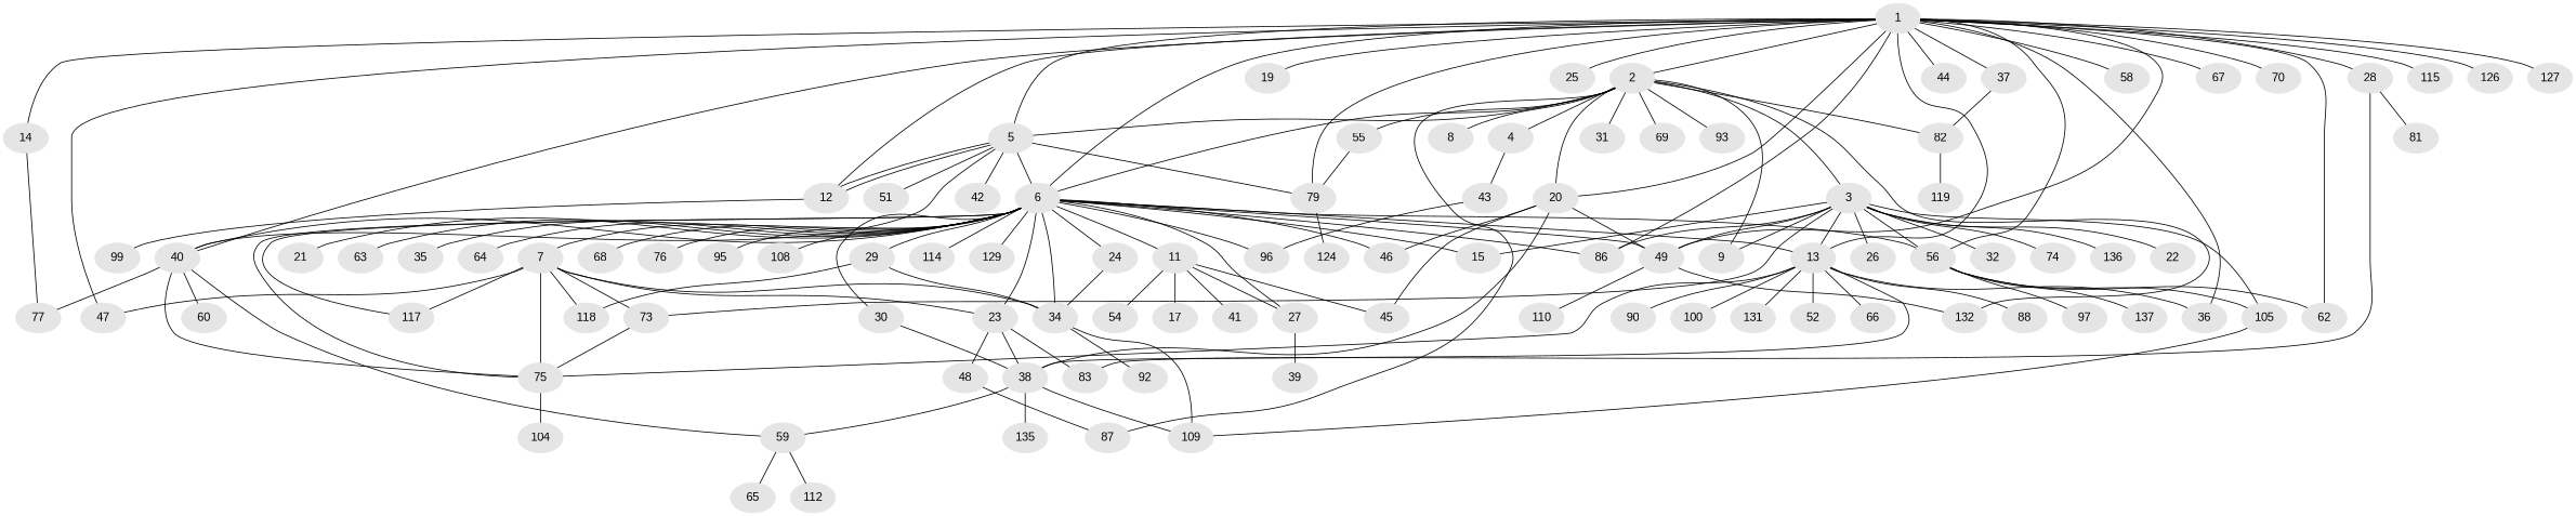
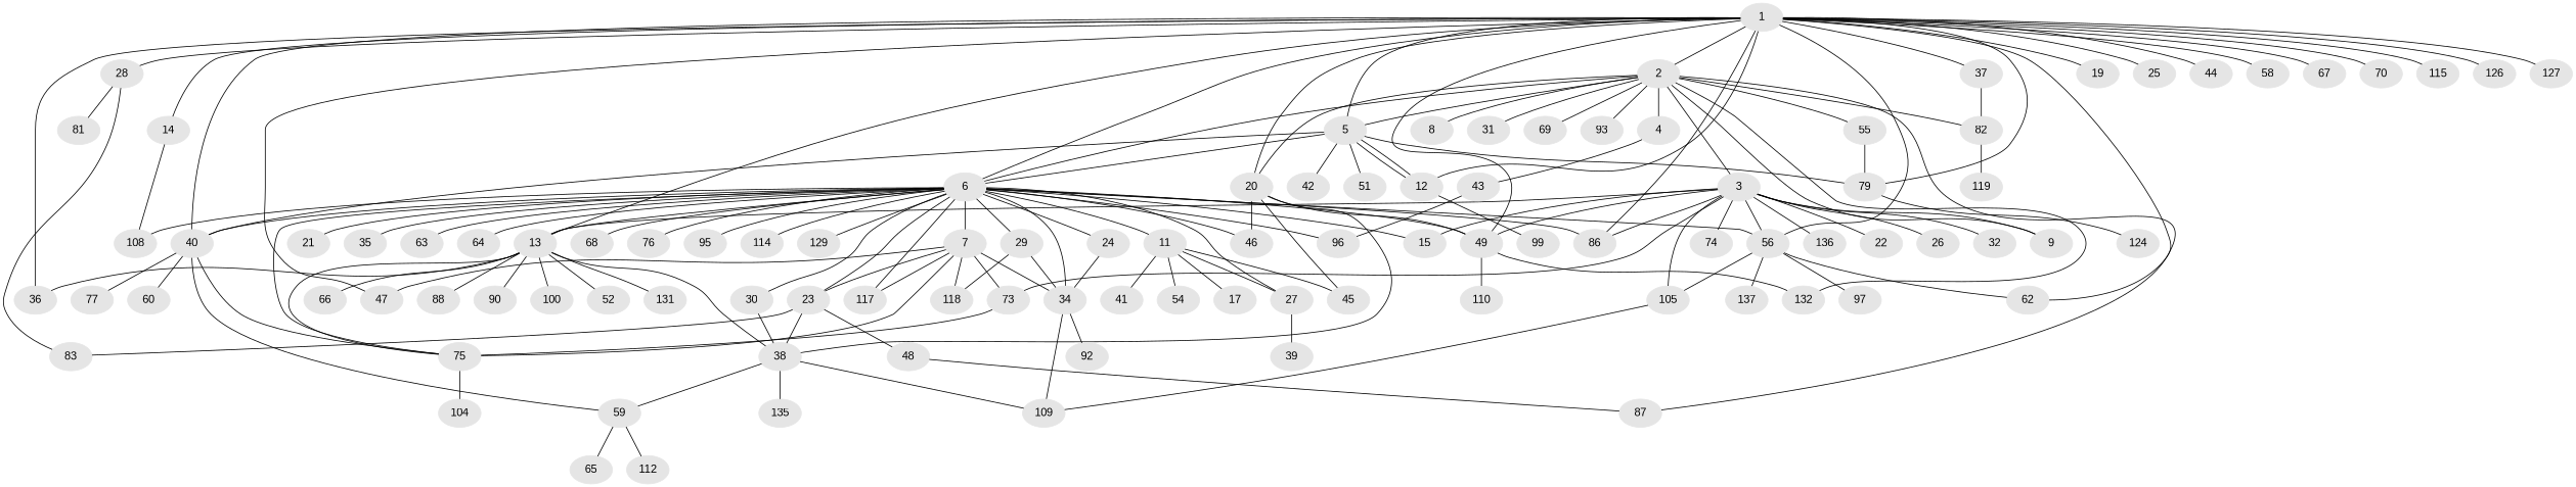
  graph {
    fontname="Liberation Sans"
    node [color=gray90 fontname="Liberation Sans" style=filled]
    edge [fontname="Liberation Sans"]
    1 [super="+16"]
    2 [super="+18"]
    5 [super="+120"]
    6 [super="+10"]
    12 [super="+98"]
    13 [super="+101"]
    14
    19
    20 [super="+91"]
    25 [super="+102"]
    28
    36
    37 [super="+107"]
    40 [super="+50"]
    44
    47 [super="+84"]
    49 [super="+85"]
    56 [super="+61"]
    58
    62
    67
    70
    79 [super="+123"]
    86
    115
    126
    127
    3 [super="+121"]
    4
    8
    9 [super="+130"]
    31
    55
    69
    82
    87
    93
    132
    42
    51
    15
    7 [super="+106"]
    11
    21
    23
    24
    27 [super="+33"]
    29 [super="+53"]
    30 [super="+94"]
    34
    35
    46
    63
    64 [super="+116"]
    68
    75 [super="+134"]
    76
    95
    96 [super="+128"]
    108 [super="+133"]
    114
    117
    129
    99
    38 [super="+57"]
    52 [super="+72"]
    66
    88
    90
    100
    131
    45
    83 [super="+125"]
    81 [super="+103"]
    59 [super="+113"]
    60
    77 [super="+122"]
    110
    105
    97
    137
    124
    22
    26
    32
    73
    74 [super="+80"]
    136
    43 [super="+71"]
    119
    109
    118
    17 [super="+111"]
    41
    54
    48 [super="+89"]
    39
    92
    104
    135
    65
    112
    1 -- 2
    1 -- 5 [weight=2]
    1 -- 6
    1 -- 12
    1 -- 13
    1 -- 14
    1 -- 19
    1 -- 20
    1 -- 25
    1 -- 28
    1 -- 36 [weight=2]
    1 -- 37 [weight=2]
    1 -- 40 [weight=2]
    1 -- 44
    1 -- 47
    1 -- 49
    1 -- 56
    1 -- 58
    1 -- 62
    1 -- 67
    1 -- 70
    1 -- 79 [weight=2]
    1 -- 86
    1 -- 115
    1 -- 126
    1 -- 127
    2 -- 5
    2 -- 6
    2 -- 20
    2 -- 3
    2 -- 4
    2 -- 8
    2 -- 9
    2 -- 31
    2 -- 55
    2 -- 69
    2 -- 82
    2 -- 87
    2 -- 93
    2 -- 132
    5 -- 6
    5 -- 12
    5 -- 12
    5 -- 40
    5 -- 79
    5 -- 42
    5 -- 51
    6 -- 13 [weight=2]
    6 -- 40
    6 -- 49
    6 -- 56
    6 -- 86
    6 -- 15
    6 -- 7 [weight=2]
    6 -- 11
    6 -- 21
    6 -- 23
    6 -- 24
    6 -- 27 [weight=2]
    6 -- 29 [weight=2]
    6 -- 30
    6 -- 34
    6 -- 35
    6 -- 46
    6 -- 63
    6 -- 64
    6 -- 68 [weight=2]
    6 -- 75
    6 -- 76
    6 -- 95
    6 -- 96 [weight=2]
    6 -- 108
    6 -- 114
    6 -- 117
    6 -- 129
    12 -- 99
    13 -- 36
    13 -- 75
    13 -- 38
    13 -- 52
    13 -- 66
    13 -- 88
    13 -- 90
    13 -- 100
    13 -- 131
-   14 -- 77
+   14 -- 108
    20 -- 49
    20 -- 46
    20 -- 38
    20 -- 45
    28 -- 83
    28 -- 81
    37 -- 82
    40 -- 75 [weight=2]
    40 -- 59
    40 -- 60
    40 -- 77
    49 -- 132
    49 -- 110
    56 -- 62
    56 -- 105
    56 -- 97
    56 -- 137
    79 -- 124
    3 -- 13
    3 -- 49 [weight=2]
    3 -- 56
    3 -- 86
    3 -- 9
    3 -- 15
    3 -- 105
    3 -- 22
    3 -- 26
    3 -- 32
    3 -- 73
    3 -- 74
    3 -- 136
    4 -- 43
    55 -- 79
    82 -- 119
    7 -- 47
    7 -- 23
    7 -- 34
    7 -- 75 [weight=3]
    7 -- 117
    7 -- 73
    7 -- 118
    11 -- 27
    11 -- 45
    11 -- 17
    11 -- 41
    11 -- 54
    23 -- 38
    23 -- 83
    23 -- 48
    24 -- 34
    27 -- 39
    29 -- 34
    29 -- 118
    30 -- 38
    34 -- 109
    34 -- 92
    75 -- 104
    38 -- 59
    38 -- 109
    38 -- 135
    59 -- 65
    59 -- 112
    105 -- 109
    73 -- 75
    43 -- 96
    48 -- 87
  }
